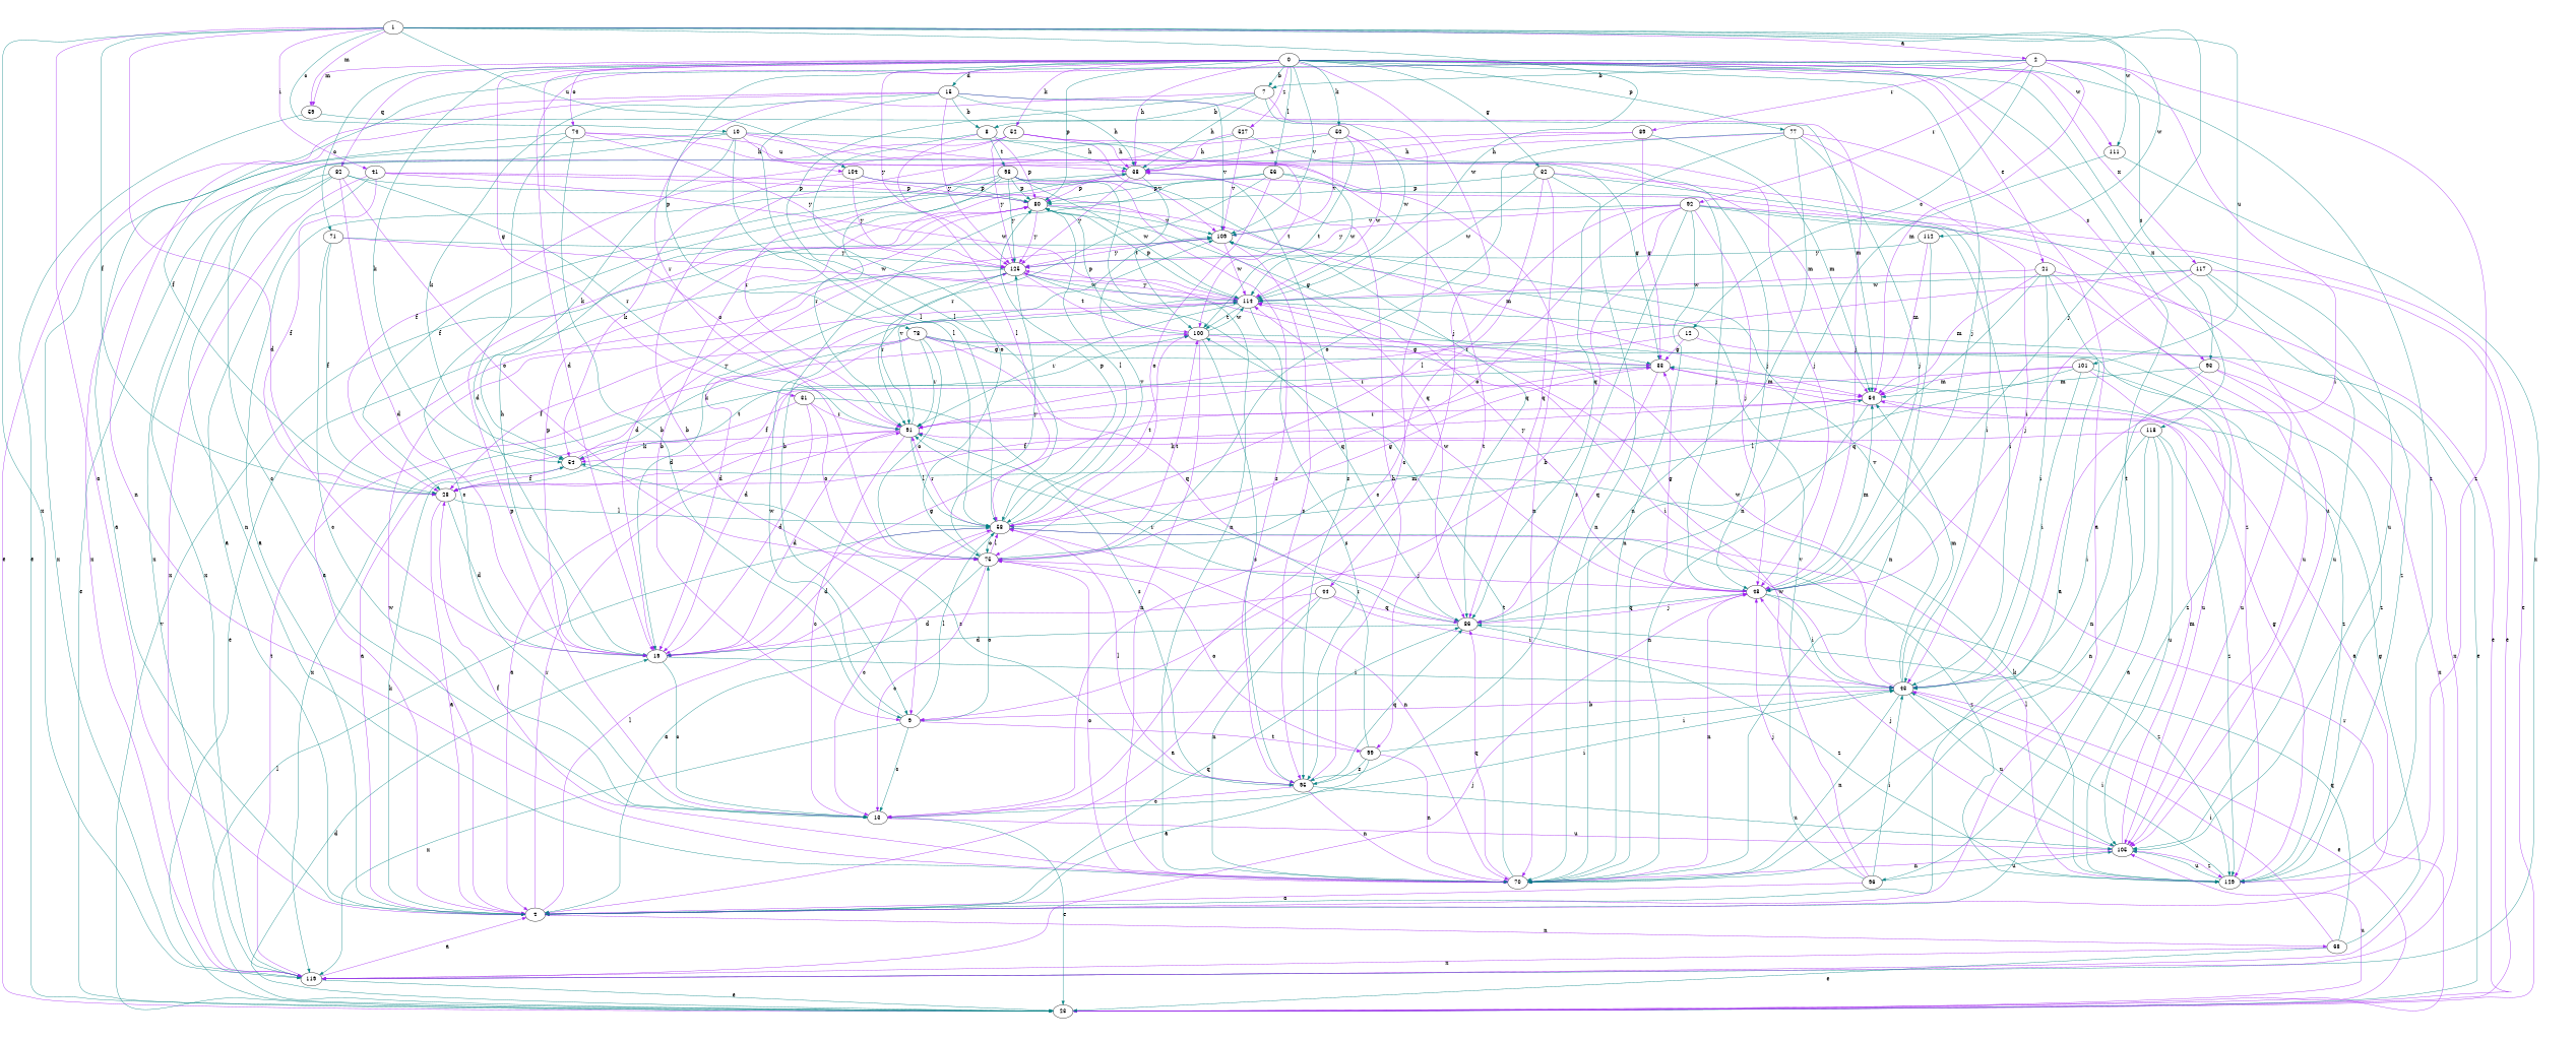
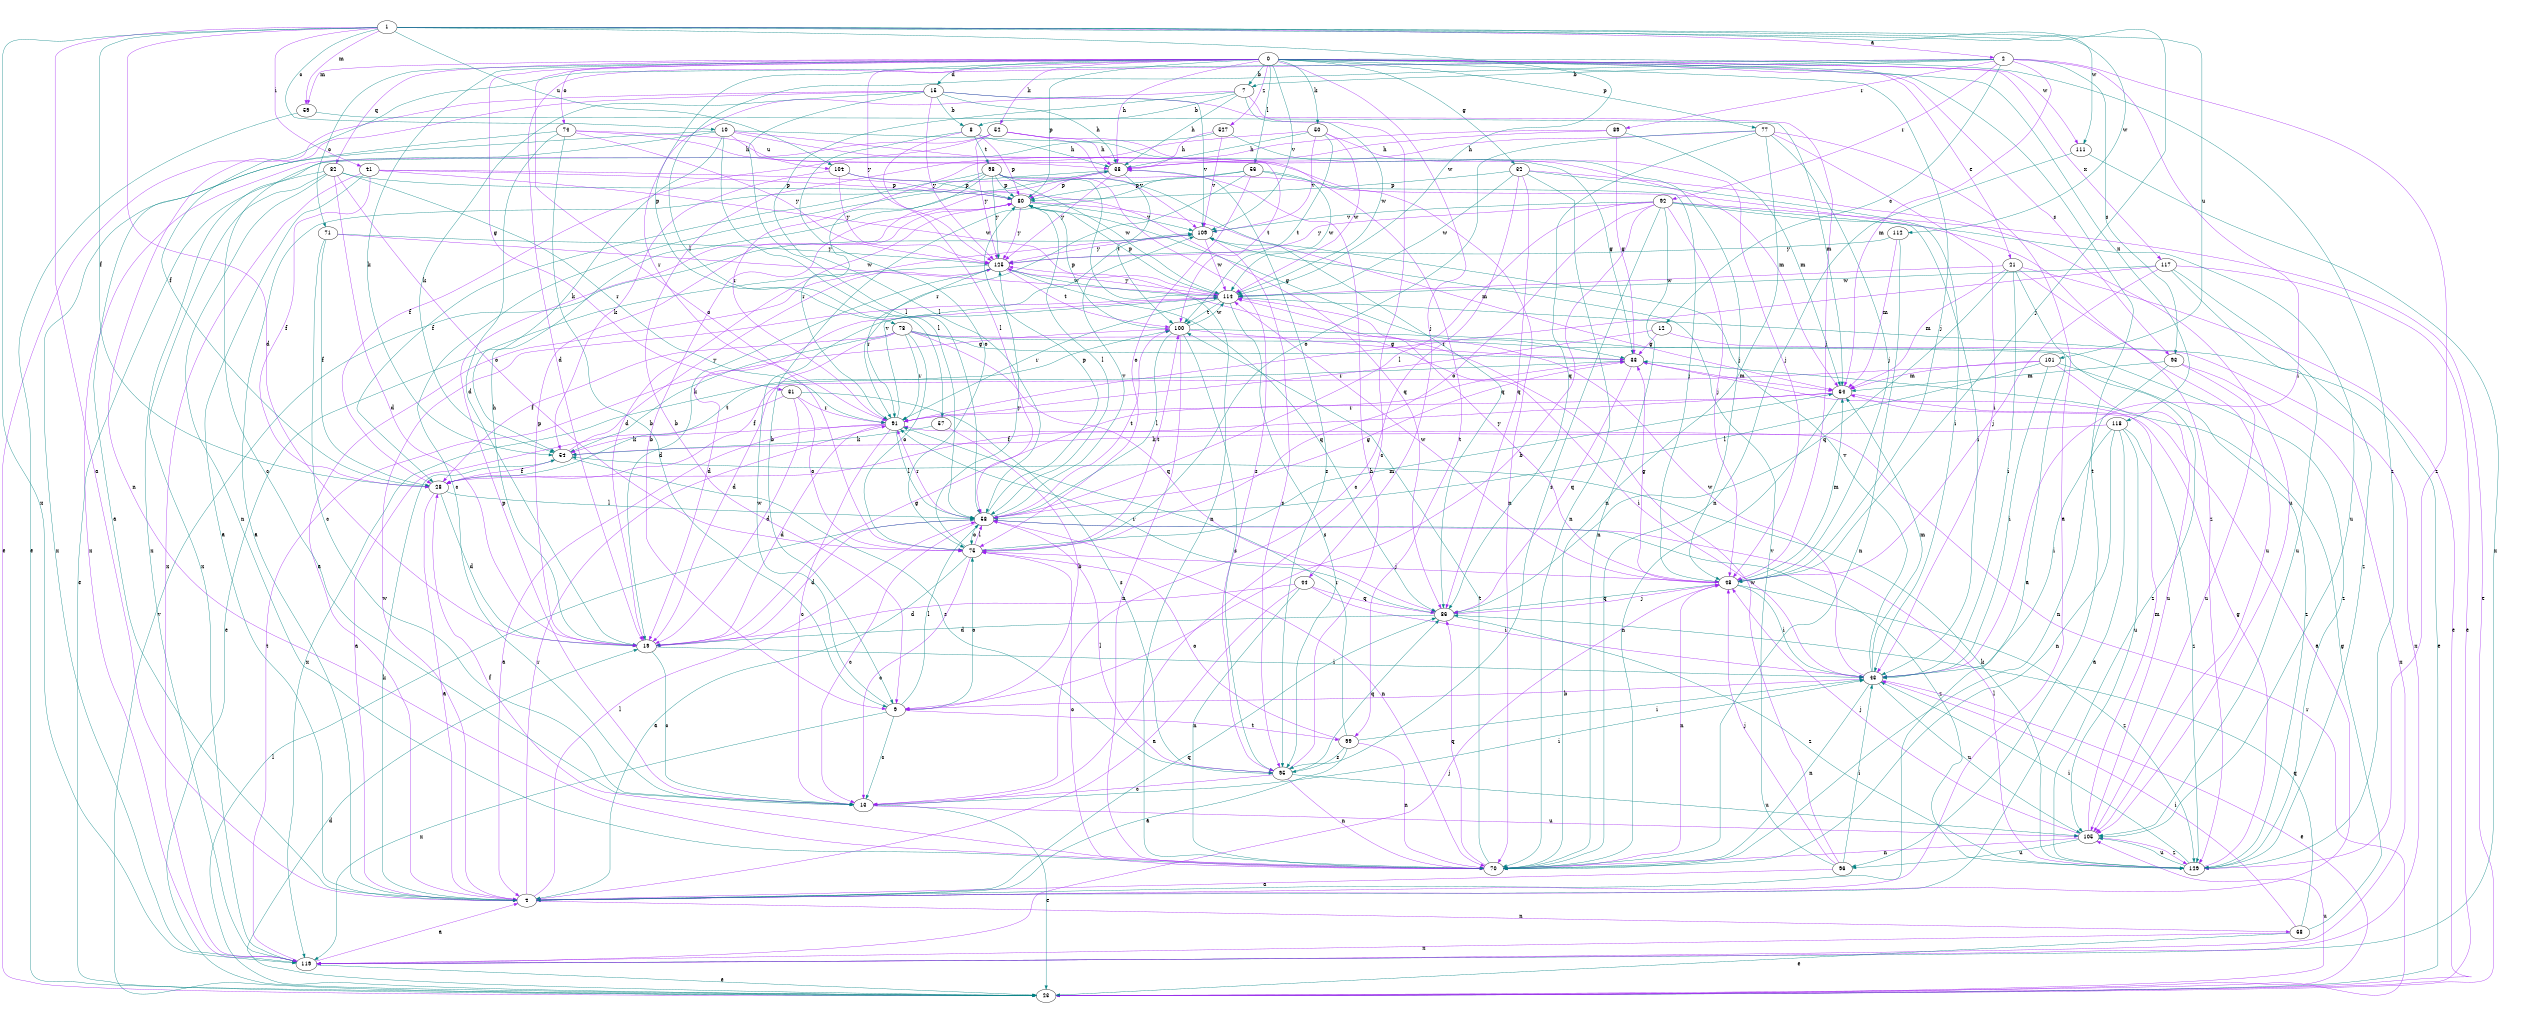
  strict digraph {
    edge [color=teal]
    0
    7
    15
    21
    31
    32
    38
    44
    48
    50
    52
    54
    56
    59
    71
    74
    75
    77
    78
    80
    82
    93
    96
    109
    111
    117
    118
    125
    n29 [label=527]
    129
    114
    58
    91
    8
    13
    23
    70
    4
    43
    64
    86
    105
    19
    95
    9
    100
    33
    28
    119
    1
    2
    10
    41
    101
    104
    112
    12
+   57
    89
    n60 [label=92]
    68
    99
    98
    0 -> 7 [label=b]
    0 -> 15 [label=d]
    0 -> 21 [color=purple label=e]
    0 -> 31 [color=purple label=g]
    0 -> 32 [label=g]
    0 -> 38 [color=purple label=h]
    0 -> 44 [color=purple label=j]
    0 -> 48 [label=j]
    0 -> 50 [label=k]
    0 -> 52 [color=purple label=k]
    0 -> 54 [label=k]
    0 -> 56 [label=l]
    0 -> 59 [color=purple label=m]
    0 -> 71 [label=o]
    0 -> 74 [color=purple label=o]
    0 -> 75 [color=purple label=o]
    0 -> 77 [label=p]
    0 -> 78 [label=p]
    0 -> 80 [label=p]
    0 -> 82 [color=purple label=q]
    0 -> 93 [color=purple label=s]
    0 -> 96 [label=t]
    0 -> 109 [label=v]
    0 -> 111 [color=purple label=w]
    0 -> 117 [color=purple label=x]
    0 -> 118 [label=x]
    0 -> 125 [color=purple label=y]
    0 -> n29 [color=purple label=z]
    0 -> 129 [label=z]
    7 -> 38 [label=h]
    7 -> 114 [label=w]
    7 -> 58 [label=l]
    7 -> 91 [color=purple label=r]
    7 -> 8 [label=b]
    7 -> 13 [color=purple label=c]
    15 -> 38 [label=h]
    15 -> 48 [color=purple label=j]
    15 -> 54 [label=k]
    15 -> 109 [label=v]
    15 -> 125 [color=purple label=y]
    15 -> 58 [label=l]
    15 -> 8 [label=b]
    15 -> 23 [color=purple label=e]
    15 -> 70 [color=purple label=n]
    21 -> 114 [color=purple label=w]
    21 -> 23 [color=purple label=e]
    21 -> 4 [label=a]
    21 -> 43 [label=i]
    21 -> 64 [color=purple label=m]
    21 -> 86 [label=q]
    21 -> 105 [color=purple label=u]
    31 -> 75 [color=purple label=o]
    31 -> 91 [color=purple label=r]
    31 -> 4 [color=purple label=a]
    31 -> 19 [color=purple label=d]
    31 -> 95 [label=s]
    32 -> 80 [label=p]
    32 -> 114 [label=w]
    32 -> 13 [color=purple label=c]
    32 -> 70 [label=n]
    32 -> 43 [label=i]
    32 -> 86 [color=purple label=q]
    32 -> 105 [color=purple label=u]
    38 -> 80 [color=purple label=p]
    38 -> 125 [color=purple label=y]
    38 -> 4 [label=a]
    38 -> 95 [label=s]
    38 -> 9 [color=purple label=b]
    38 -> 100 [label=t]
    44 -> 70 [label=n]
    44 -> 4 [color=purple label=a]
    44 -> 43 [color=purple label=i]
    44 -> 86 [color=purple label=q]
    44 -> 19 [color=purple label=d]
    48 -> 125 [color=purple label=y]
    48 -> 129 [label=z]
    48 -> 114 [color=purple label=w]
    48 -> 70 [color=purple label=n]
    48 -> 43 [label=i]
    48 -> 64 [label=m]
    48 -> 86 [label=q]
    48 -> 33 [color=purple label=g]
    50 -> 38 [label=h]
    50 -> 48 [color=purple label=j]
    50 -> 109 [color=purple label=v]
    50 -> 114 [color=purple label=w]
    50 -> 9 [color=purple label=b]
    50 -> 100 [label=t]
    52 -> 38 [color=purple label=h]
    52 -> 109 [color=purple label=v]
    52 -> 125 [color=purple label=y]
    52 -> 64 [color=purple label=m]
    52 -> 28 [color=purple label=f]
    52 -> 119 [color=purple label=x]
    54 -> 125 [color=purple label=y]
    54 -> 95 [label=s]
    54 -> 28 [color=purple label=f]
    56 -> 48 [label=j]
    56 -> 75 [color=purple label=o]
    56 -> 80 [label=p]
    56 -> 114 [label=w]
    56 -> 91 [label=r]
    56 -> 9 [label=b]
    59 -> 23 [label=e]
    59 -> 64 [label=m]
    71 -> 125 [label=y]
    71 -> 114 [color=purple label=w]
    71 -> 13 [label=c]
    71 -> 28 [label=f]
    74 -> 38 [color=purple label=h]
    74 -> 125 [color=purple label=y]
    74 -> 70 [color=purple label=n]
    74 -> 4 [label=a]
    74 -> 19 [label=d]
    74 -> 9 [label=b]
    75 -> 48 [color=purple label=j]
    75 -> 125 [label=y]
    75 -> 58 [color=purple label=l]
    75 -> 13 [color=purple label=c]
    75 -> 4 [label=a]
    75 -> 64 [label=m]
    75 -> 100 [color=purple label=t]
    77 -> 38 [color=purple label=h]
    77 -> 48 [label=j]
    77 -> 75 [label=o]
    77 -> 70 [label=n]
    77 -> 4 [color=purple label=a]
    77 -> 43 [color=purple label=i]
    77 -> 86 [label=q]
    78 -> 54 [label=k]
    78 -> 75 [label=o]
    78 -> 129 [label=z]
    78 -> 91 [label=r]
    78 -> 43 [color=purple label=i]
    78 -> 86 [color=purple label=q]
    78 -> 19 [color=purple label=d]
    78 -> 33 [label=g]
    78 -> 28 [color=purple label=f]
    80 -> 109 [label=v]
    80 -> 125 [color=purple label=y]
    80 -> 58 [label=l]
    80 -> 64 [color=purple label=m]
    80 -> 19 [color=purple label=d]
    80 -> 33 [label=g]
    82 -> 75 [color=purple label=o]
    82 -> 80 [label=p]
    82 -> 91 [label=r]
    82 -> 23 [label=e]
    82 -> 70 [label=n]
    82 -> 19 [color=purple label=d]
    82 -> 119 [label=x]
    93 -> 70 [label=n]
    93 -> 64 [label=m]
    93 -> 105 [color=purple label=u]
    93 -> 119 [color=purple label=x]
    96 -> 48 [color=purple label=j]
    96 -> 109 [label=v]
    96 -> 114 [color=purple label=w]
    96 -> 4 [color=purple label=a]
    96 -> 43 [label=i]
-   96 -> 105 [label=u]
+   105 -> 96 [label=u]
    109 -> 125 [color=purple label=y]
    109 -> 114 [color=purple label=w]
    109 -> 4 [color=purple label=a]
    109 -> 95 [color=purple label=s]
    111 -> 70 [label=n]
    111 -> 119 [label=x]
    117 -> 48 [color=purple label=j]
    117 -> 129 [label=z]
    117 -> 114 [label=w]
    117 -> 91 [color=purple label=r]
    117 -> 23 [color=purple label=e]
    117 -> 105 [label=u]
    118 -> 54 [color=purple label=k]
    118 -> 129 [label=z]
    118 -> 70 [label=n]
    118 -> 4 [label=a]
    118 -> 43 [label=i]
    118 -> 105 [label=u]
    125 -> 114 [label=w]
    125 -> 91 [label=r]
    125 -> 23 [label=e]
    125 -> 86 [label=q]
    125 -> 19 [label=d]
    125 -> 100 [color=purple label=t]
    n29 -> 38 [color=purple label=h]
    n29 -> 48 [label=j]
    n29 -> 109 [color=purple label=v]
    n29 -> 119 [label=x]
    129 -> 54 [label=k]
    129 -> 58 [color=purple label=l]
    129 -> 43 [label=i]
    129 -> 105 [label=u]
    129 -> 33 [color=purple label=g]
    114 -> 80 [label=p]
    114 -> 125 [color=purple label=y]
    114 -> 91 [label=r]
    114 -> 23 [label=e]
    114 -> 19 [color=purple label=d]
    114 -> 95 [label=s]
    114 -> 100 [label=t]
    58 -> 75 [label=o]
    58 -> 80 [label=p]
    58 -> 109 [label=v]
    58 -> 129 [label=z]
    58 -> 91 [color=purple label=r]
    58 -> 13 [color=purple label=c]
    58 -> 70 [color=purple label=n]
    58 -> 19 [color=purple label=d]
    58 -> 100 [color=purple label=t]
    58 -> 33 [color=purple label=g]
    91 -> 54 [color=purple label=k]
    91 -> 109 [label=v]
    91 -> 58 [label=l]
    91 -> 13 [color=purple label=c]
    91 -> 4 [color=purple label=a]
    91 -> 19 [color=purple label=d]
    8 -> 38 [label=h]
    8 -> 75 [label=o]
    8 -> 80 [color=purple label=p]
    8 -> 58 [color=purple label=l]
    8 -> 98 [label=t]
    13 -> 80 [color=purple label=p]
    13 -> 23 [label=e]
    13 -> 43 [label=i]
    13 -> 105 [color=purple label=u]
    23 -> 109 [label=v]
    23 -> 58 [label=l]
    23 -> 91 [color=purple label=r]
    23 -> 105 [color=purple label=u]
    23 -> 19 [label=d]
    70 -> 75 [color=purple label=o]
    70 -> 86 [color=purple label=q]
    70 -> 100 [label=t]
    70 -> 28 [color=purple label=f]
    4 -> 54 [label=k]
    4 -> 114 [color=purple label=w]
    4 -> 58 [color=purple label=l]
    4 -> 91 [color=purple label=r]
    4 -> 86 [label=q]
    4 -> 68 [color=purple label=n]
    43 -> 109 [label=v]
    43 -> 114 [color=purple label=w]
    43 -> 23 [color=purple label=e]
    43 -> 70 [label=n]
    43 -> 64 [label=m]
    43 -> 105 [label=u]
    43 -> 9 [color=purple label=b]
    64 -> 91 [color=purple label=r]
    64 -> 70 [label=n]
    64 -> 4 [color=purple label=a]
    64 -> 28 [color=purple label=f]
    86 -> 48 [color=purple label=j]
    86 -> 129 [label=z]
    86 -> 91 [label=r]
    86 -> 19 [label=d]
    105 -> 48 [color=purple label=j]
    105 -> 129 [color=purple label=z]
    105 -> 70 [color=purple label=n]
    105 -> 64 [color=purple label=m]
    19 -> 38 [label=h]
    19 -> 80 [color=purple label=p]
    19 -> 13 [label=c]
    19 -> 43 [label=i]
    19 -> 33 [color=purple label=g]
    95 -> 38 [color=purple label=h]
    95 -> 58 [color=purple label=l]
    95 -> 13 [color=purple label=c]
    95 -> 70 [color=purple label=n]
    95 -> 86 [label=q]
    95 -> 105 [label=u]
    9 -> 75 [label=o]
    9 -> 114 [label=w]
    9 -> 58 [label=l]
    9 -> 13 [label=c]
    9 -> 119 [label=x]
    9 -> 99 [color=purple label=t]
    100 -> 80 [label=p]
    100 -> 129 [label=z]
    100 -> 114 [label=w]
+   100 -> 58 [label=l]
    100 -> 70 [color=purple label=n]
    100 -> 95 [label=s]
    100 -> 33 [color=purple label=g]
    33 -> 64 [color=purple label=m]
    33 -> 86 [color=purple label=q]
    33 -> 119 [label=x]
    28 -> 58 [label=l]
    28 -> 4 [color=purple label=a]
    28 -> 19 [label=d]
    28 -> 100 [label=t]
    119 -> 48 [color=purple label=j]
    119 -> 23 [label=e]
    119 -> 4 [color=purple label=a]
    119 -> 100 [color=purple label=t]
    1 -> 48 [label=j]
    1 -> 59 [color=purple label=m]
    1 -> 111 [label=w]
    1 -> 114 [label=w]
    1 -> 4 [color=purple label=a]
    1 -> 19 [color=purple label=d]
    1 -> 28 [label=f]
    1 -> 119 [label=x]
    1 -> 2 [color=purple label=a]
    1 -> 10 [label=c]
    1 -> 41 [color=purple label=i]
    1 -> 101 [label=u]
    1 -> 104 [label=u]
    1 -> 112 [label=w]
    2 -> 7 [label=b]
    2 -> 93 [label=s]
    2 -> 129 [color=purple label=z]
    2 -> 43 [color=purple label=i]
    2 -> 64 [color=purple label=m]
    2 -> 19 [color=purple label=d]
    2 -> 28 [label=f]
    2 -> 12 [label=c]
+   2 -> 57 [label=l]
    2 -> 89 [color=purple label=r]
    2 -> n60 [color=purple label=r]
    10 -> 54 [label=k]
    10 -> 58 [label=l]
    10 -> 13 [label=c]
    10 -> 100 [color=purple label=t]
    10 -> 33 [label=g]
    10 -> 119 [label=x]
    10 -> 104 [color=purple label=u]
    10 -> 99 [color=purple label=t]
    41 -> 80 [color=purple label=p]
    41 -> 114 [color=purple label=w]
    41 -> 4 [label=a]
    41 -> 86 [color=purple label=q]
    41 -> 28 [color=purple label=f]
    41 -> 119 [color=purple label=x]
    101 -> 129 [label=z]
    101 -> 58 [label=l]
    101 -> 43 [label=i]
    101 -> 64 [color=purple label=m]
    101 -> 105 [color=purple label=u]
    101 -> 28 [color=purple label=f]
    104 -> 54 [color=purple label=k]
    104 -> 80 [label=p]
    104 -> 125 [color=purple label=y]
    104 -> 129 [color=purple label=z]
    112 -> 125 [label=y]
    112 -> 70 [label=n]
    112 -> 64 [color=purple label=m]
    12 -> 91 [color=purple label=r]
    12 -> 33 [color=purple label=g]
    12 -> 119 [color=purple label=x]
+   57 -> 54 [label=k]
+   57 -> 9 [color=purple label=b]
    89 -> 38 [color=purple label=h]
    89 -> 91 [color=purple label=r]
    89 -> 64 [label=m]
    89 -> 33 [color=purple label=g]
    n60 -> 48 [color=purple label=j]
    n60 -> 75 [color=purple label=o]
    n60 -> 109 [label=v]
    n60 -> 125 [color=purple label=y]
    n60 -> 58 [color=purple label=l]
    n60 -> 23 [color=purple label=e]
    n60 -> 70 [label=n]
    n60 -> 43 [label=i]
    n60 -> 105 [label=u]
    n60 -> 95 [label=s]
    n60 -> 9 [color=purple label=b]
    68 -> 23 [label=e]
    68 -> 43 [color=purple label=i]
    68 -> 86 [label=q]
    68 -> 33 [label=g]
    68 -> 119 [color=purple label=x]
    99 -> 75 [color=purple label=o]
    99 -> 91 [label=r]
    99 -> 70 [color=purple label=n]
    99 -> 4 [label=a]
    99 -> 43 [label=i]
    99 -> 95 [label=s]
    98 -> 80 [label=p]
    98 -> 125 [label=y]
    98 -> 114 [label=w]
    98 -> 91 [label=r]
    98 -> 13 [label=c]
    98 -> 70 [label=n]
    98 -> 86 [label=q]
    98 -> 95 [color=purple label=s]
    98 -> 28 [label=f]
  }
